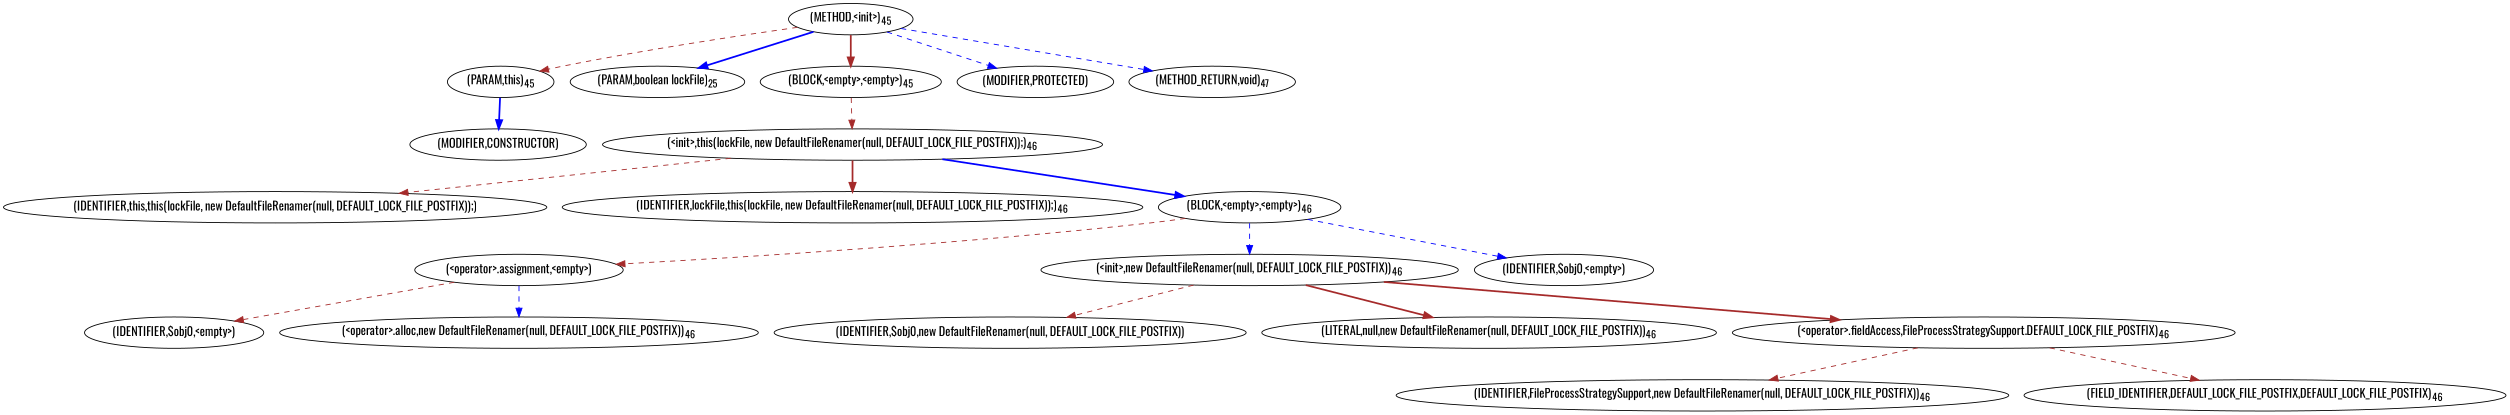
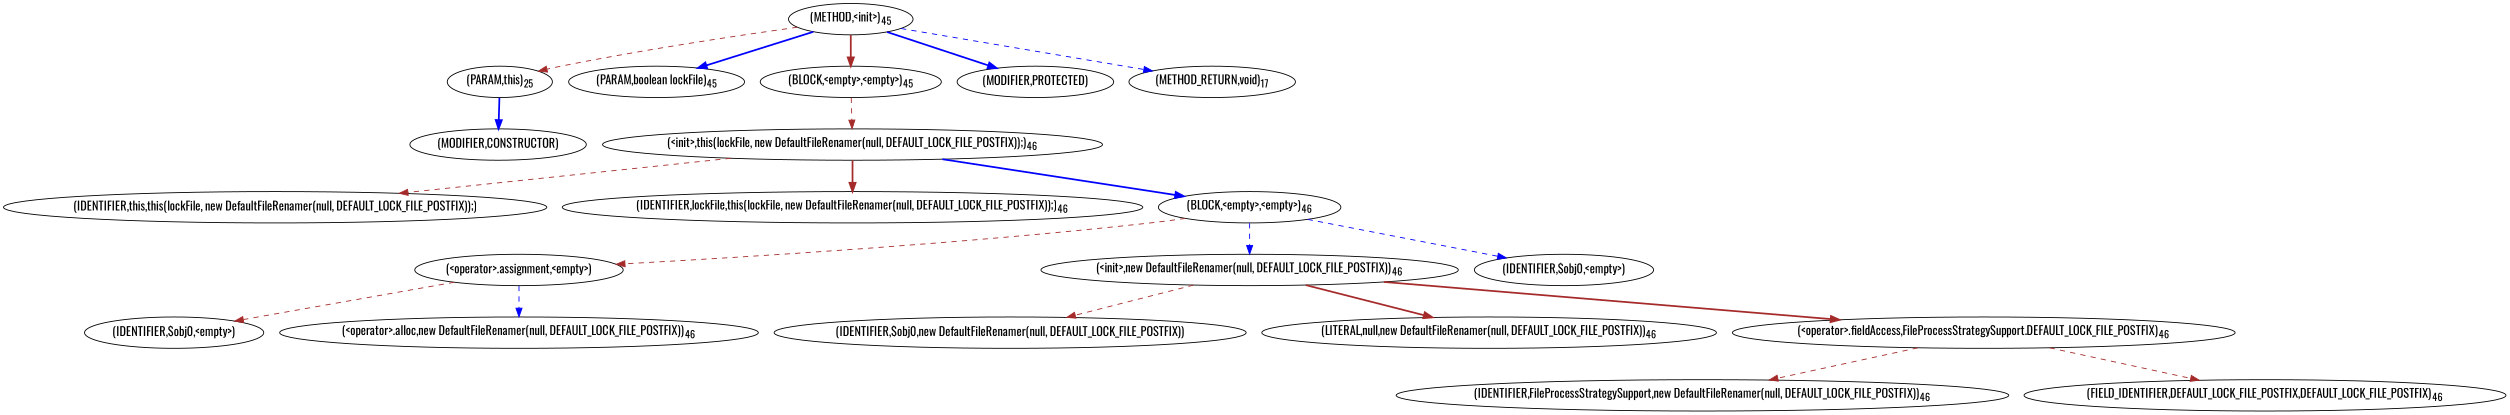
  digraph {
    fontname=Oswald
    node [fontname=Oswald]
    edge [color=brown fontname=Oswald style=dashed]
    n1 [label=<(METHOD,&lt;init&gt;)<SUB>45</SUB>>]
-   n2 [label=<(PARAM,this)<SUB>45</SUB>>]
-   n3 [label=<(PARAM,boolean lockFile)<SUB>25</SUB>>]
+   n2 [label=<(PARAM,this)<SUB>25</SUB>>]
+   n3 [label=<(PARAM,boolean lockFile)<SUB>45</SUB>>]
    n4 [label=<(BLOCK,&lt;empty&gt;,&lt;empty&gt;)<SUB>45</SUB>>]
    n5 [label=<(MODIFIER,PROTECTED)>]
-   n6 [label=<(METHOD_RETURN,void)<SUB>47</SUB>>]
+   n6 [label=<(METHOD_RETURN,void)<SUB>17</SUB>>]
    n7 [label=<(MODIFIER,CONSTRUCTOR)>]
    n8 [label=<(&lt;init&gt;,this(lockFile, new DefaultFileRenamer(null, DEFAULT_LOCK_FILE_POSTFIX));)<SUB>46</SUB>>]
    n9 [label=<(IDENTIFIER,this,this(lockFile, new DefaultFileRenamer(null, DEFAULT_LOCK_FILE_POSTFIX));)>]
    n10 [label=<(IDENTIFIER,lockFile,this(lockFile, new DefaultFileRenamer(null, DEFAULT_LOCK_FILE_POSTFIX));)<SUB>46</SUB>>]
    n11 [label=<(BLOCK,&lt;empty&gt;,&lt;empty&gt;)<SUB>46</SUB>>]
    n12 [label=<(&lt;operator&gt;.assignment,&lt;empty&gt;)>]
    n13 [label=<(&lt;init&gt;,new DefaultFileRenamer(null, DEFAULT_LOCK_FILE_POSTFIX))<SUB>46</SUB>>]
    n14 [label=<(IDENTIFIER,$obj0,&lt;empty&gt;)>]
    n15 [label=<(IDENTIFIER,$obj0,&lt;empty&gt;)>]
    n16 [label=<(&lt;operator&gt;.alloc,new DefaultFileRenamer(null, DEFAULT_LOCK_FILE_POSTFIX))<SUB>46</SUB>>]
    n17 [label=<(IDENTIFIER,$obj0,new DefaultFileRenamer(null, DEFAULT_LOCK_FILE_POSTFIX))>]
    n18 [label=<(LITERAL,null,new DefaultFileRenamer(null, DEFAULT_LOCK_FILE_POSTFIX))<SUB>46</SUB>>]
    n19 [label=<(&lt;operator&gt;.fieldAccess,FileProcessStrategySupport.DEFAULT_LOCK_FILE_POSTFIX)<SUB>46</SUB>>]
    n20 [label=<(IDENTIFIER,FileProcessStrategySupport,new DefaultFileRenamer(null, DEFAULT_LOCK_FILE_POSTFIX))<SUB>46</SUB>>]
    n21 [label=<(FIELD_IDENTIFIER,DEFAULT_LOCK_FILE_POSTFIX,DEFAULT_LOCK_FILE_POSTFIX)<SUB>46</SUB>>]
    n1 -> n2
    n1 -> n3 [color=blue style=bold]
    n1 -> n4 [style=bold]
-   n1 -> n5 [color=blue]
+   n1 -> n5 [color=blue style=bold]
    n1 -> n6 [color=blue]
    n2 -> n7 [color=blue style=bold]
    n4 -> n8
    n8 -> n9
    n8 -> n10 [style=bold]
    n8 -> n11 [color=blue style=bold]
    n11 -> n12
    n11 -> n13 [color=blue]
    n11 -> n14 [color=blue]
    n12 -> n15
    n12 -> n16 [color=blue]
    n13 -> n17
    n13 -> n18 [style=bold]
    n13 -> n19 [style=bold]
    n19 -> n20
    n19 -> n21
  }
